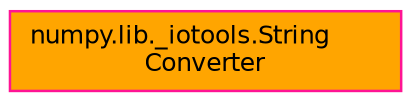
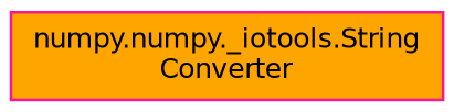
  digraph {
    rankdir=TB
-   n1 [color=deeppink fillcolor=orange fontname=Helvetica fontsize=10 height=0.2 label="numpy.lib._iotools.String\lConverter" shape=record style=filled width=0.4]
+   n1 [color=deeppink fillcolor=orange fontname=Helvetica fontsize=10 height=0.2 label="numpy.numpy._iotools.String\lConverter" shape=record style=filled width=0.4]
  }
